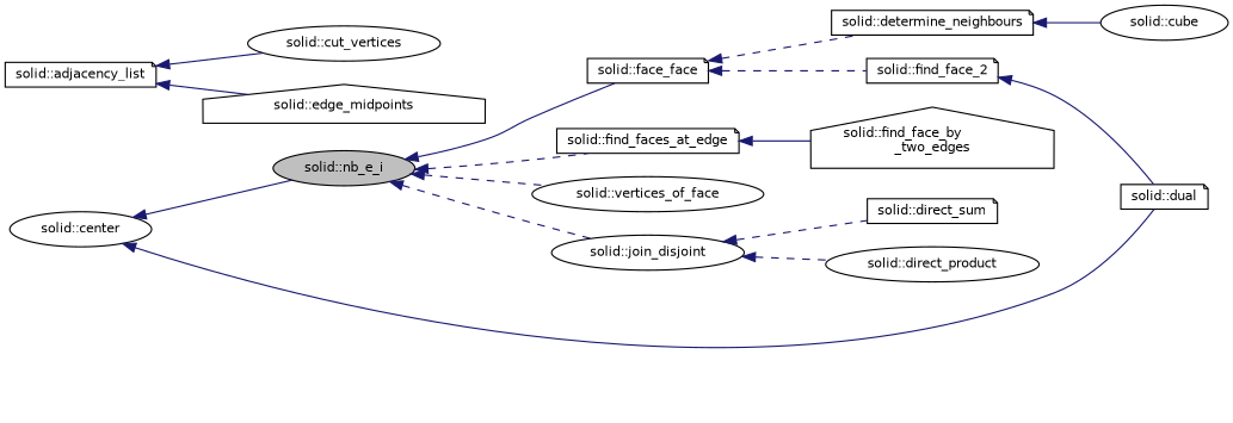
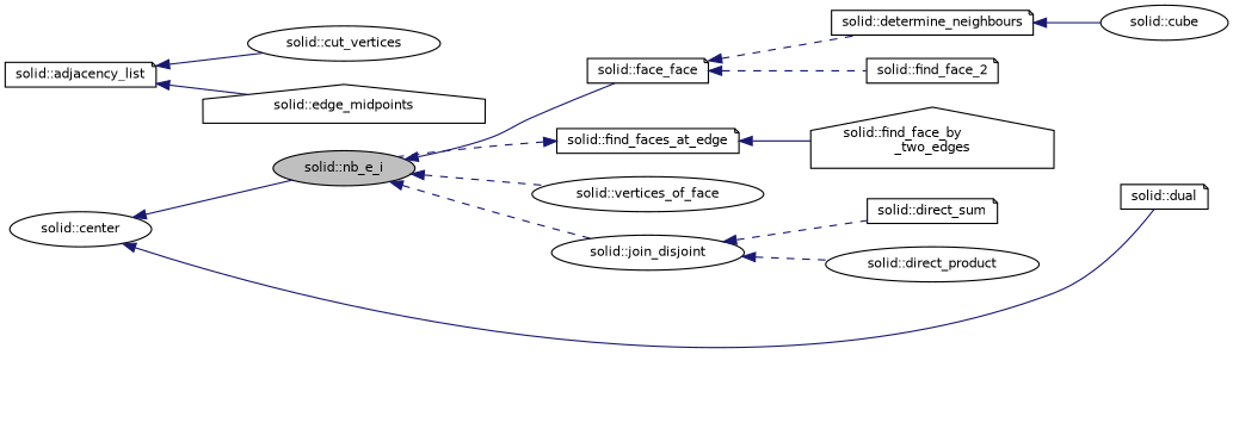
  digraph {
    rankdir=LR
    node [color=black fillcolor=white fontname=Helvetica fontsize=10 shape=ellipse style=filled]
    edge [color=midnightblue dir=back fontname=Helvetica fontsize=10 labelfontname=Helvetica labelfontsize=10 style=solid]
    n1 [fillcolor=grey75 fontcolor=black height=0.2 label="solid::nb_e_i" width=0.4]
    n2 [height=0.2 label="solid::face_face" shape=note width=0.4]
    n3 [height=0.2 label="solid::find_faces_at_edge" shape=note width=0.4]
    n4 [height=0.2 label="solid::vertices_of_face" width=0.4]
    n5 [height=0.2 label="solid::join_disjoint" width=0.4]
    n6 [height=0.2 label="solid::determine_neighbours" shape=note width=0.4]
    n7 [height=0.2 label="solid::find_face_2" shape=note width=0.4]
    n8 [height=0.2 label="solid::find_face_by\l_two_edges" shape=house width=0.4]
    n9 [height=0.2 label="solid::center" width=0.4]
    n10 [height=0.2 label="solid::dual" shape=note width=0.4]
    n11 [height=0.2 label="solid::direct_sum" shape=note width=0.4]
    n12 [height=0.2 label="solid::direct_product" width=0.4]
    n13 [height=0.2 label="solid::cube" width=0.4]
    n14 [height=0.2 label="solid::adjacency_list" shape=note width=0.4]
    n15 [height=0.2 label="solid::cut_vertices" width=0.4]
    n16 [height=0.2 label="solid::edge_midpoints" shape=house width=0.4]
    n1 -> n2
-   n1 -> n3 [style=dashed]
+   n3 -> n1 [style=dashed]
    n1 -> n4 [style=dashed]
    n1 -> n5 [style=dashed]
    n2 -> n6 [style=dashed]
    n2 -> n7 [style=dashed]
    n3 -> n8
    n5 -> n11 [style=dashed]
    n5 -> n12 [style=dashed]
    n6 -> n13
-   n7 -> n10
    n9 -> n1
    n9 -> n10
    n14 -> n15
    n14 -> n16
  }
